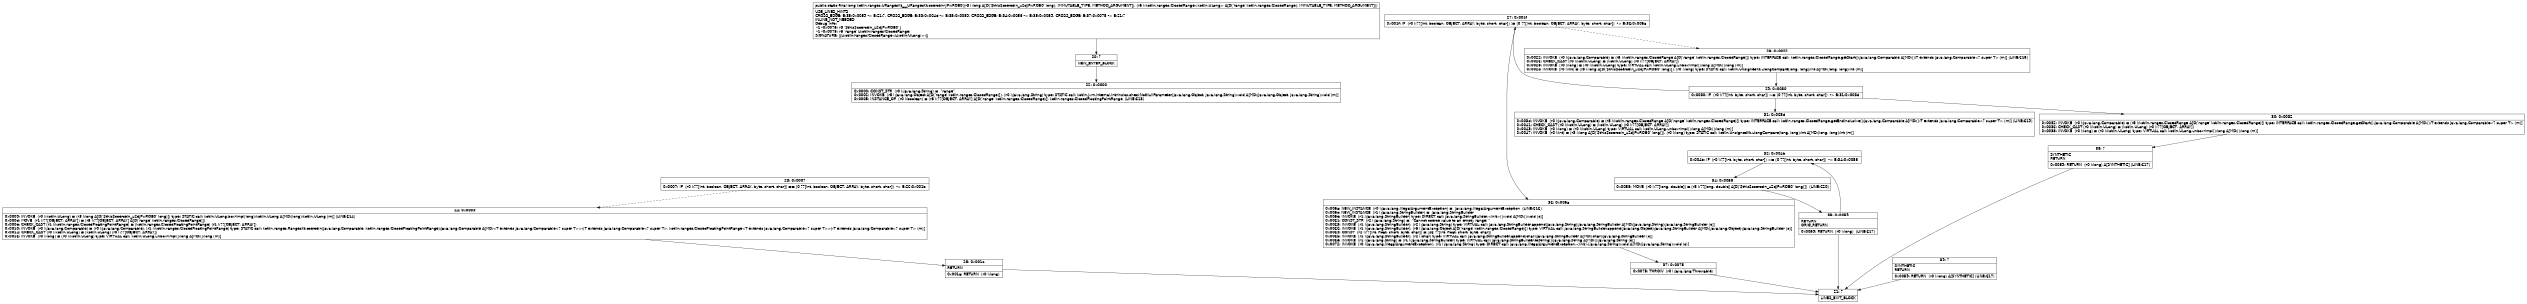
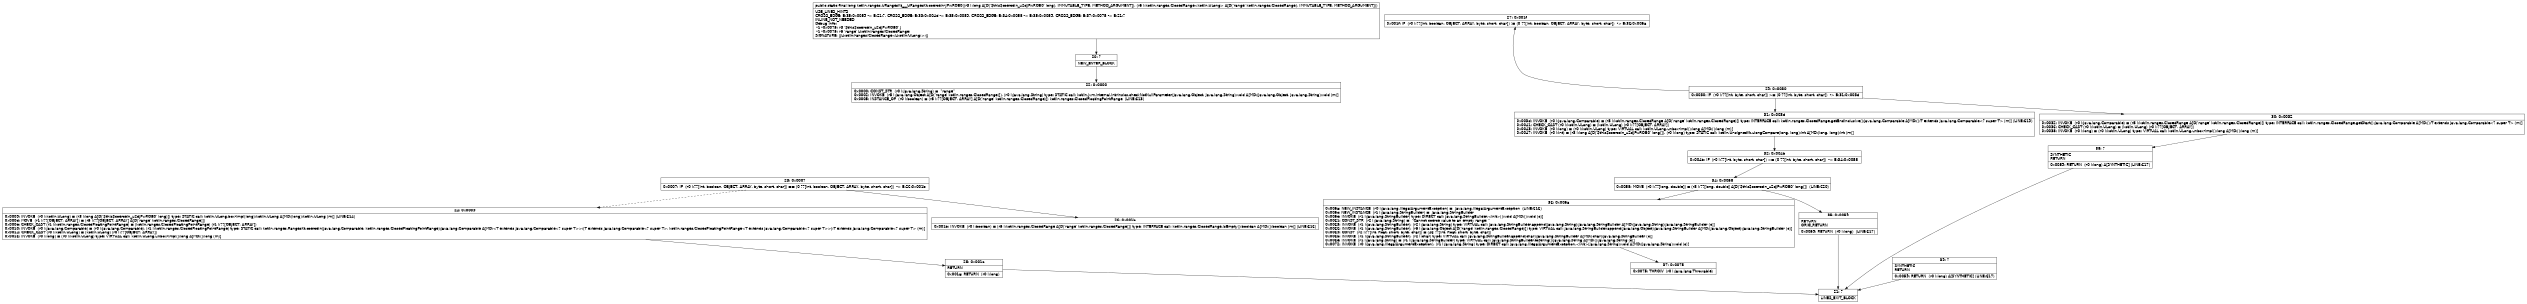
  digraph {
    fontname="DejaVu Sans"
    node [fontname="DejaVu Sans" shape=record]
    edge [fontname="DejaVu Sans"]
    n1 [label="{20\:\ ?|NEW_ENTER_BLOCK\l}"]
    n2 [label="{22\:\ 0x0000|0x0000: CONST_STR  (r0 I:java.lang.String) =  \"range\" \l0x0002: INVOKE  (r5 I:java.lang.Object A[D('range' kotlin.ranges.ClosedRange)]), (r0 I:java.lang.String) type: STATIC call: kotlin.jvm.internal.Intrinsics.checkNotNullParameter(java.lang.Object, java.lang.String):void A[MD:(java.lang.Object, java.lang.String):void (m)]\l0x0005: INSTANCE_OF  (r0 I:boolean) = (r5 I:??[OBJECT, ARRAY] A[D('range' kotlin.ranges.ClosedRange)]) kotlin.ranges.ClosedFloatingPointRange  (LINE:613)\l}"]
    n3 [label="{23\:\ 0x0007|0x0007: IF  (r0 I:??[int, boolean, OBJECT, ARRAY, byte, short, char]) == (0 ??[int, boolean, OBJECT, ARRAY, byte, short, char])  \-\> B:26:0x001b \l}"]
    n4 [label="{24\:\ 0x0009|0x0009: INVOKE  (r0 I:kotlin.ULong) = (r3 I:long A[D('$this$coerceIn_u2dJPwROB0' long)]) type: STATIC call: kotlin.ULong.box\-impl(long):kotlin.ULong A[MD:(long):kotlin.ULong (m)] (LINE:614)\l0x000d: MOVE  (r1 I:??[OBJECT, ARRAY]) = (r5 I:??[OBJECT, ARRAY] A[D('range' kotlin.ranges.ClosedRange)]) \l0x000e: CHECK_CAST (r1 I:kotlin.ranges.ClosedFloatingPointRange) = (kotlin.ranges.ClosedFloatingPointRange) (r1 I:??[OBJECT, ARRAY]) \l0x0010: INVOKE  (r0 I:java.lang.Comparable) = (r0 I:java.lang.Comparable), (r1 I:kotlin.ranges.ClosedFloatingPointRange) type: STATIC call: kotlin.ranges.RangesKt.coerceIn(java.lang.Comparable, kotlin.ranges.ClosedFloatingPointRange):java.lang.Comparable A[MD:\<T extends java.lang.Comparable\<? super T\>\>:(T extends java.lang.Comparable\<? super T\>, kotlin.ranges.ClosedFloatingPointRange\<T extends java.lang.Comparable\<? super T\>\>):T extends java.lang.Comparable\<? super T\> (m)]\l0x0014: CHECK_CAST (r0 I:kotlin.ULong) = (kotlin.ULong) (r0 I:??[OBJECT, ARRAY]) \l0x0016: INVOKE  (r0 I:long) = (r0 I:kotlin.ULong) type: VIRTUAL call: kotlin.ULong.unbox\-impl():long A[MD:():long (m)]\l}"]
+   n5 [label="{26\:\ 0x001b|0x001b: INVOKE  (r0 I:boolean) = (r5 I:kotlin.ranges.ClosedRange A[D('range' kotlin.ranges.ClosedRange)]) type: INTERFACE call: kotlin.ranges.ClosedRange.isEmpty():boolean A[MD:():boolean (m)] (LINE:616)\l}"]
    n6 [label="{25\:\ 0x001a|RETURN\l|0x001a: RETURN  (r0 I:long) \l}"]
    n7 [label="{21\:\ ?|LINES_EXIT_BLOCK\l}"]
    n8 [label="{27\:\ 0x001f|0x001f: IF  (r0 I:??[int, boolean, OBJECT, ARRAY, byte, short, char]) != (0 ??[int, boolean, OBJECT, ARRAY, byte, short, char])  \-\> B:36:0x005a \l}"]
-   n9 [label="{28\:\ 0x0022|0x0022: INVOKE  (r0 I:java.lang.Comparable) = (r5 I:kotlin.ranges.ClosedRange A[D('range' kotlin.ranges.ClosedRange)]) type: INTERFACE call: kotlin.ranges.ClosedRange.getStart():java.lang.Comparable A[MD:():T extends java.lang.Comparable\<? super T\> (m)] (LINE:618)\l0x0026: CHECK_CAST (r0 I:kotlin.ULong) = (kotlin.ULong) (r0 I:??[OBJECT, ARRAY]) \l0x0028: INVOKE  (r0 I:long) = (r0 I:kotlin.ULong) type: VIRTUAL call: kotlin.ULong.unbox\-impl():long A[MD:():long (m)]\l0x002c: INVOKE  (r0 I:int) = (r3 I:long A[D('$this$coerceIn_u2dJPwROB0' long)]), (r0 I:long) type: STATIC call: kotlin.UnsignedKt.ulongCompare(long, long):int A[MD:(long, long):int (m)]\l}"]
    n10 [label="{36\:\ 0x005a|0x005a: NEW_INSTANCE  (r0 I:java.lang.IllegalArgumentException) =  java.lang.IllegalArgumentException  (LINE:616)\l0x005c: NEW_INSTANCE  (r1 I:java.lang.StringBuilder) =  java.lang.StringBuilder \l0x005e: INVOKE  (r1 I:java.lang.StringBuilder) type: DIRECT call: java.lang.StringBuilder.\<init\>():void A[MD:():void (c)]\l0x0061: CONST_STR  (r2 I:java.lang.String) =  \"Cannot coerce value to an empty range: \" \l0x0063: INVOKE  (r1 I:java.lang.StringBuilder), (r2 I:java.lang.String) type: VIRTUAL call: java.lang.StringBuilder.append(java.lang.String):java.lang.StringBuilder A[MD:(java.lang.String):java.lang.StringBuilder (c)]\l0x0066: INVOKE  (r1 I:java.lang.StringBuilder), (r5 I:java.lang.Object A[D('range' kotlin.ranges.ClosedRange)]) type: VIRTUAL call: java.lang.StringBuilder.append(java.lang.Object):java.lang.StringBuilder A[MD:(java.lang.Object):java.lang.StringBuilder (c)]\l0x0069: CONST  (r2 I:??[int, float, short, byte, char]) = (46 ??[int, float, short, byte, char]) \l0x006b: INVOKE  (r1 I:java.lang.StringBuilder), (r2 I:char) type: VIRTUAL call: java.lang.StringBuilder.append(char):java.lang.StringBuilder A[MD:(char):java.lang.StringBuilder (c)]\l0x006e: INVOKE  (r1 I:java.lang.String) = (r1 I:java.lang.StringBuilder) type: VIRTUAL call: java.lang.StringBuilder.toString():java.lang.String A[MD:():java.lang.String (c)]\l0x0072: INVOKE  (r0 I:java.lang.IllegalArgumentException), (r1 I:java.lang.String) type: DIRECT call: java.lang.IllegalArgumentException.\<init\>(java.lang.String):void A[MD:(java.lang.String):void (c)]\l}"]
    n11 [label="{29\:\ 0x0030|0x0030: IF  (r0 I:??[int, byte, short, char]) \>= (0 ??[int, byte, short, char])  \-\> B:31:0x003d \l}"]
    n12 [label="{37\:\ 0x0075|0x0075: THROW  (r0 I:java.lang.Throwable) \l}"]
    n13 [label="{30\:\ 0x0032|0x0032: INVOKE  (r0 I:java.lang.Comparable) = (r5 I:kotlin.ranges.ClosedRange A[D('range' kotlin.ranges.ClosedRange)]) type: INTERFACE call: kotlin.ranges.ClosedRange.getStart():java.lang.Comparable A[MD:():T extends java.lang.Comparable\<? super T\> (m)]\l0x0036: CHECK_CAST (r0 I:kotlin.ULong) = (kotlin.ULong) (r0 I:??[OBJECT, ARRAY]) \l0x0038: INVOKE  (r0 I:long) = (r0 I:kotlin.ULong) type: VIRTUAL call: kotlin.ULong.unbox\-impl():long A[MD:():long (m)]\l}"]
    n14 [label="{31\:\ 0x003d|0x003d: INVOKE  (r0 I:java.lang.Comparable) = (r5 I:kotlin.ranges.ClosedRange A[D('range' kotlin.ranges.ClosedRange)]) type: INTERFACE call: kotlin.ranges.ClosedRange.getEndInclusive():java.lang.Comparable A[MD:():T extends java.lang.Comparable\<? super T\> (m)] (LINE:619)\l0x0041: CHECK_CAST (r0 I:kotlin.ULong) = (kotlin.ULong) (r0 I:??[OBJECT, ARRAY]) \l0x0043: INVOKE  (r0 I:long) = (r0 I:kotlin.ULong) type: VIRTUAL call: kotlin.ULong.unbox\-impl():long A[MD:():long (m)]\l0x0047: INVOKE  (r0 I:int) = (r3 I:long A[D('$this$coerceIn_u2dJPwROB0' long)]), (r0 I:long) type: STATIC call: kotlin.UnsignedKt.ulongCompare(long, long):int A[MD:(long, long):int (m)]\l}"]
    n15 [label="{38\:\ ?|SYNTHETIC\lRETURN\l|0x0059: RETURN  (r0 I:long) A[SYNTHETIC] (LINE:617)\l}"]
    n16 [label="{32\:\ 0x004b|0x004b: IF  (r0 I:??[int, byte, short, char]) \<= (0 ??[int, byte, short, char])  \-\> B:34:0x0058 \l}"]
    n17 [label="{34\:\ 0x0058|0x0058: MOVE  (r0 I:??[long, double]) = (r3 I:??[long, double] A[D('$this$coerceIn_u2dJPwROB0' long)])  (LINE:620)\l}"]
    n18 [label="{35\:\ 0x0059|RETURN\lORIG_RETURN\l|0x0059: RETURN  (r0 I:long)  (LINE:617)\l}"]
    n19 [label="{39\:\ ?|SYNTHETIC\lRETURN\l|0x0059: RETURN  (r0 I:long) A[SYNTHETIC] (LINE:617)\l}"]
    n20 [label="{public static final long kotlin.ranges.URangesKt___URangesKt.coerceIn\-JPwROB0((r3 I:long A[D('$this$coerceIn_u2dJPwROB0' long), IMMUTABLE_TYPE, METHOD_ARGUMENT]), (r5 I:kotlin.ranges.ClosedRange\<kotlin.ULong\> A[D('range' kotlin.ranges.ClosedRange), IMMUTABLE_TYPE, METHOD_ARGUMENT]))  | USE_LINES_HINTS\lCROSS_EDGE: B:35:0x0059 \-\> B:21:?, CROSS_EDGE: B:33:0x004d \-\> B:35:0x0059, CROSS_EDGE: B:34:0x0058 \-\> B:35:0x0059, CROSS_EDGE: B:37:0x0075 \-\> B:21:?\lINLINE_NOT_NEEDED\lDebug Info:\l  \-1 \-0x0075: r3 '$this$coerceIn_u2dJPwROB0' J\l  \-1 \-0x0075: r5 'range' Lkotlin\/ranges\/ClosedRange;\lSIGNATURE: (JLkotlin\/ranges\/ClosedRange\<Lkotlin\/ULong;\>;)J\l}"]
    n1 -> n2
    n3 -> n4 [style=dashed]
+   n3 -> n5
    n4 -> n6
    n6 -> n7
-   n8 -> n9 [style=dashed]
-   n8 -> n10
-   n9 -> n11
+   n17 -> n10
    n10 -> n12
    n11 -> n8
    n11 -> n13 [style=solid]
    n11 -> n14
-   n12 -> n7
    n13 -> n15
-   n18 -> n16
+   n14 -> n16
    n15 -> n7
    n16 -> n17
    n17 -> n18
    n18 -> n7
    n19 -> n7
    n20 -> n1
  }
